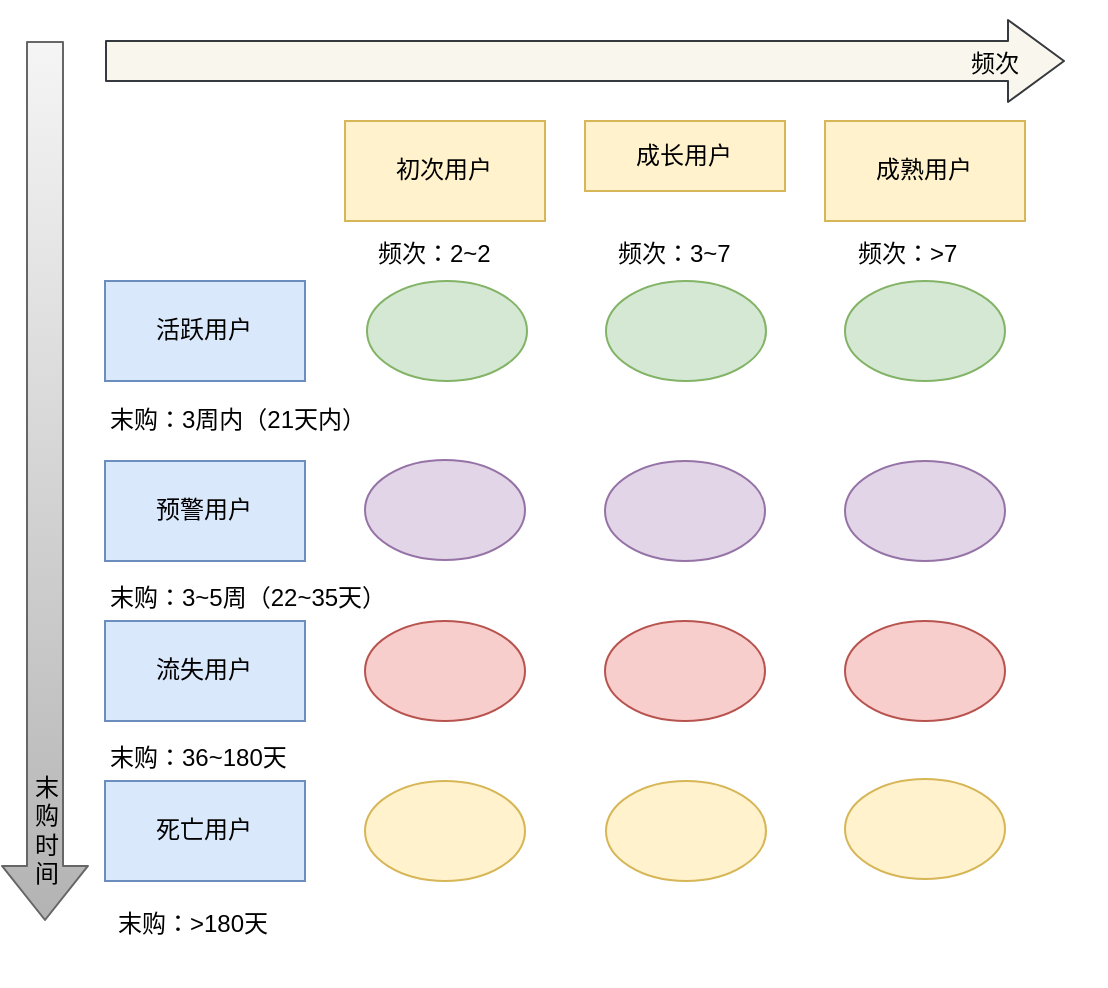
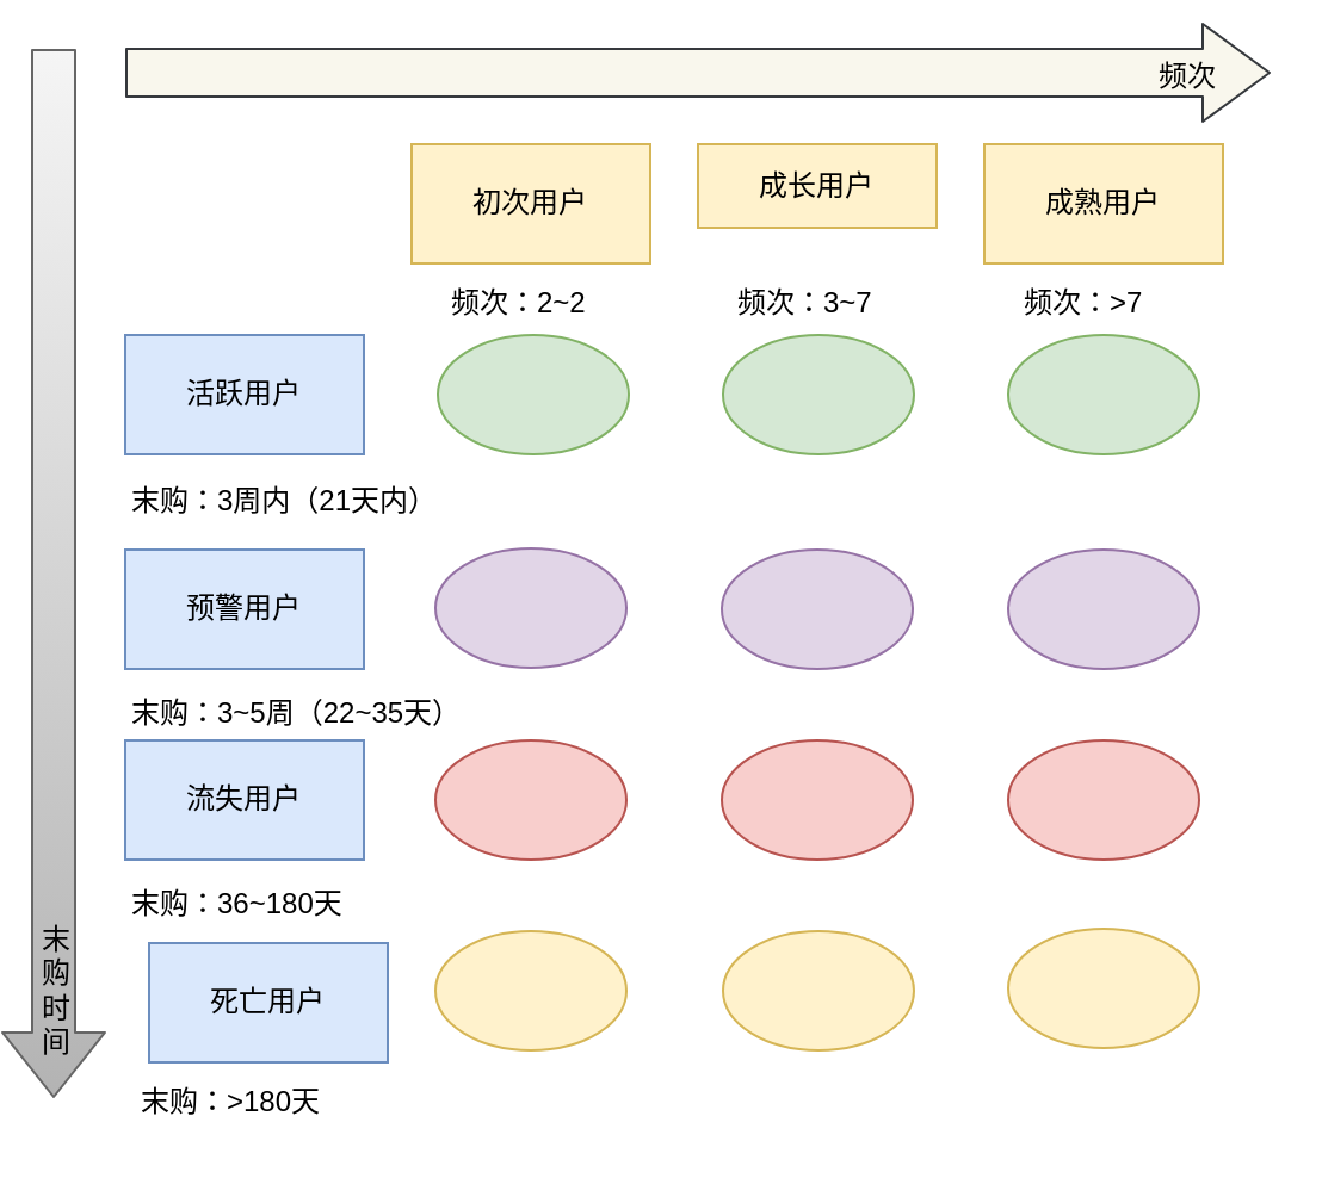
  <mxCell id="0" />
  <mxCell id="1" parent="0" />
  <mxCell id="2" value="初次用户" style="rounded=0;whiteSpace=wrap;html=1;fillColor=#fff2cc;strokeColor=#d6b656;" vertex="1" parent="1"><mxGeometry x="170" y="60" width="100" height="50" as="geometry" /></mxCell>
  <mxCell id="3" value="成长用户" style="rounded=0;whiteSpace=wrap;html=1;fillColor=#fff2cc;strokeColor=#d6b656;" vertex="1" parent="1"><mxGeometry x="290" y="60" width="100" height="35" as="geometry" /></mxCell>
  <mxCell id="4" value="成熟用户" style="rounded=0;whiteSpace=wrap;html=1;fillColor=#fff2cc;strokeColor=#d6b656;" vertex="1" parent="1"><mxGeometry x="410" y="60" width="100" height="50" as="geometry" /></mxCell>
  <mxCell id="5" value="活跃用户" style="rounded=0;whiteSpace=wrap;html=1;fillColor=#dae8fc;strokeColor=#6c8ebf;" vertex="1" parent="1"><mxGeometry x="50" y="140" width="100" height="50" as="geometry" /></mxCell>
  <mxCell id="6" value="预警用户" style="rounded=0;whiteSpace=wrap;html=1;fillColor=#dae8fc;strokeColor=#6c8ebf;" vertex="1" parent="1"><mxGeometry x="50" y="230" width="100" height="50" as="geometry" /></mxCell>
  <mxCell id="7" value="流失用户" style="rounded=0;whiteSpace=wrap;html=1;fillColor=#dae8fc;strokeColor=#6c8ebf;" vertex="1" parent="1"><mxGeometry x="50" y="310" width="100" height="50" as="geometry" /></mxCell>
- <mxCell id="8" value="死亡用户" style="rounded=0;whiteSpace=wrap;html=1;fillColor=#dae8fc;strokeColor=#6c8ebf;" vertex="1" parent="1"><mxGeometry x="50" y="390" width="100" height="50" as="geometry" /></mxCell>
+ <mxCell id="8" value="死亡用户" style="rounded=0;whiteSpace=wrap;html=1;fillColor=#dae8fc;strokeColor=#6c8ebf;" vertex="1" parent="1"><mxGeometry x="60" y="395" width="100" height="50" as="geometry" /></mxCell>
  <mxCell id="9" value="末购：3周内（21天内）" style="text;html=1;resizable=0;points=[];autosize=1;align=left;verticalAlign=top;spacingTop=-4;" vertex="1" parent="1"><mxGeometry x="51" y="200" width="140" height="20" as="geometry" /></mxCell>
  <mxCell id="10" value="末购：3~5周（22~35天）" style="text;html=1;resizable=0;points=[];autosize=1;align=left;verticalAlign=top;spacingTop=-4;" vertex="1" parent="1"><mxGeometry x="51" y="289" width="150" height="20" as="geometry" /></mxCell>
  <mxCell id="11" value="末购：36~180天" style="text;html=1;resizable=0;points=[];autosize=1;align=left;verticalAlign=top;spacingTop=-4;" vertex="1" parent="1"><mxGeometry x="51" y="369" width="100" height="20" as="geometry" /></mxCell>
  <mxCell id="12" value="末购：&amp;gt;180天" style="text;html=1;resizable=0;points=[];autosize=1;align=left;verticalAlign=top;spacingTop=-4;" vertex="1" parent="1"><mxGeometry x="55" y="452" width="90" height="20" as="geometry" /></mxCell>
  <mxCell id="13" value="频次：2~2" style="text;html=1;resizable=0;points=[];autosize=1;align=left;verticalAlign=top;spacingTop=-4;" vertex="1" parent="1"><mxGeometry x="185" y="117" width="70" height="20" as="geometry" /></mxCell>
  <mxCell id="14" value="频次：3~7" style="text;html=1;resizable=0;points=[];autosize=1;align=left;verticalAlign=top;spacingTop=-4;" vertex="1" parent="1"><mxGeometry x="305" y="117" width="70" height="20" as="geometry" /></mxCell>
  <mxCell id="15" value="频次：&amp;gt;7" style="text;html=1;resizable=0;points=[];autosize=1;align=left;verticalAlign=top;spacingTop=-4;" vertex="1" parent="1"><mxGeometry x="425" y="117" width="70" height="20" as="geometry" /></mxCell>
  <mxCell id="16" value="" style="ellipse;whiteSpace=wrap;html=1;fillColor=#fff2cc;strokeColor=#d6b656;" vertex="1" parent="1"><mxGeometry x="420" y="389" width="80" height="50" as="geometry" /></mxCell>
  <mxCell id="17" value="" style="ellipse;whiteSpace=wrap;html=1;fillColor=#fff2cc;strokeColor=#d6b656;" vertex="1" parent="1"><mxGeometry x="300.5" y="390" width="80" height="50" as="geometry" /></mxCell>
  <mxCell id="18" value="" style="ellipse;whiteSpace=wrap;html=1;fillColor=#fff2cc;strokeColor=#d6b656;" vertex="1" parent="1"><mxGeometry x="180" y="390" width="80" height="50" as="geometry" /></mxCell>
  <mxCell id="19" value="" style="ellipse;whiteSpace=wrap;html=1;fillColor=#f8cecc;strokeColor=#b85450;" vertex="1" parent="1"><mxGeometry x="420" y="310" width="80" height="50" as="geometry" /></mxCell>
  <mxCell id="20" value="" style="ellipse;whiteSpace=wrap;html=1;fillColor=#f8cecc;strokeColor=#b85450;" vertex="1" parent="1"><mxGeometry x="300" y="310" width="80" height="50" as="geometry" /></mxCell>
  <mxCell id="21" value="" style="ellipse;whiteSpace=wrap;html=1;fillColor=#f8cecc;strokeColor=#b85450;" vertex="1" parent="1"><mxGeometry x="180" y="310" width="80" height="50" as="geometry" /></mxCell>
  <mxCell id="22" value="" style="ellipse;whiteSpace=wrap;html=1;fillColor=#e1d5e7;strokeColor=#9673a6;" vertex="1" parent="1"><mxGeometry x="420" y="230" width="80" height="50" as="geometry" /></mxCell>
  <mxCell id="23" value="" style="ellipse;whiteSpace=wrap;html=1;fillColor=#e1d5e7;strokeColor=#9673a6;" vertex="1" parent="1"><mxGeometry x="300" y="230" width="80" height="50" as="geometry" /></mxCell>
  <mxCell id="24" value="" style="ellipse;whiteSpace=wrap;html=1;fillColor=#e1d5e7;strokeColor=#9673a6;" vertex="1" parent="1"><mxGeometry x="180" y="229.5" width="80" height="50" as="geometry" /></mxCell>
  <mxCell id="25" value="" style="ellipse;whiteSpace=wrap;html=1;fillColor=#d5e8d4;strokeColor=#82b366;" vertex="1" parent="1"><mxGeometry x="420" y="140" width="80" height="50" as="geometry" /></mxCell>
  <mxCell id="26" value="" style="ellipse;whiteSpace=wrap;html=1;fillColor=#d5e8d4;strokeColor=#82b366;" vertex="1" parent="1"><mxGeometry x="300.5" y="140" width="80" height="50" as="geometry" /></mxCell>
  <mxCell id="27" value="" style="ellipse;whiteSpace=wrap;html=1;fillColor=#d5e8d4;strokeColor=#82b366;" vertex="1" parent="1"><mxGeometry x="181" y="140" width="80" height="50" as="geometry" /></mxCell>
  <mxCell id="28" value="" style="shape=flexArrow;endArrow=classic;html=1;width=20;endSize=9;fillColor=#f9f7ed;strokeColor=#36393d;" edge="1" parent="1"><mxGeometry width="50" height="50" relative="1" as="geometry"><mxPoint x="50" y="30" as="sourcePoint" /><mxPoint x="530" y="30" as="targetPoint" /></mxGeometry></mxCell>
  <mxCell id="29" value="频次" style="text;html=1;resizable=0;points=[];align=center;verticalAlign=middle;labelBackgroundColor=none;" vertex="1" connectable="0" parent="28"><mxGeometry x="0.85" y="-1" relative="1" as="geometry"><mxPoint as="offset" /></mxGeometry></mxCell>
  <mxCell id="30" value="" style="shape=flexArrow;endArrow=classic;html=1;endWidth=24;endSize=8.67;width=18;fillColor=#f5f5f5;strokeColor=#666666;gradientColor=#b3b3b3;" edge="1" parent="1"><mxGeometry width="50" height="50" relative="1" as="geometry"><mxPoint x="20" y="20" as="sourcePoint" /><mxPoint x="20" y="460" as="targetPoint" /></mxGeometry></mxCell>
  <mxCell id="31" value="末&lt;br&gt;购&lt;br&gt;时&lt;br&gt;间&lt;br&gt;" style="text;html=1;resizable=0;points=[];align=center;verticalAlign=middle;labelBackgroundColor=none;horizontal=1;fontColor=#000000;" vertex="1" connectable="0" parent="30"><mxGeometry x="0.941" y="2" relative="1" as="geometry"><mxPoint x="-2" y="-33" as="offset" /></mxGeometry></mxCell>
